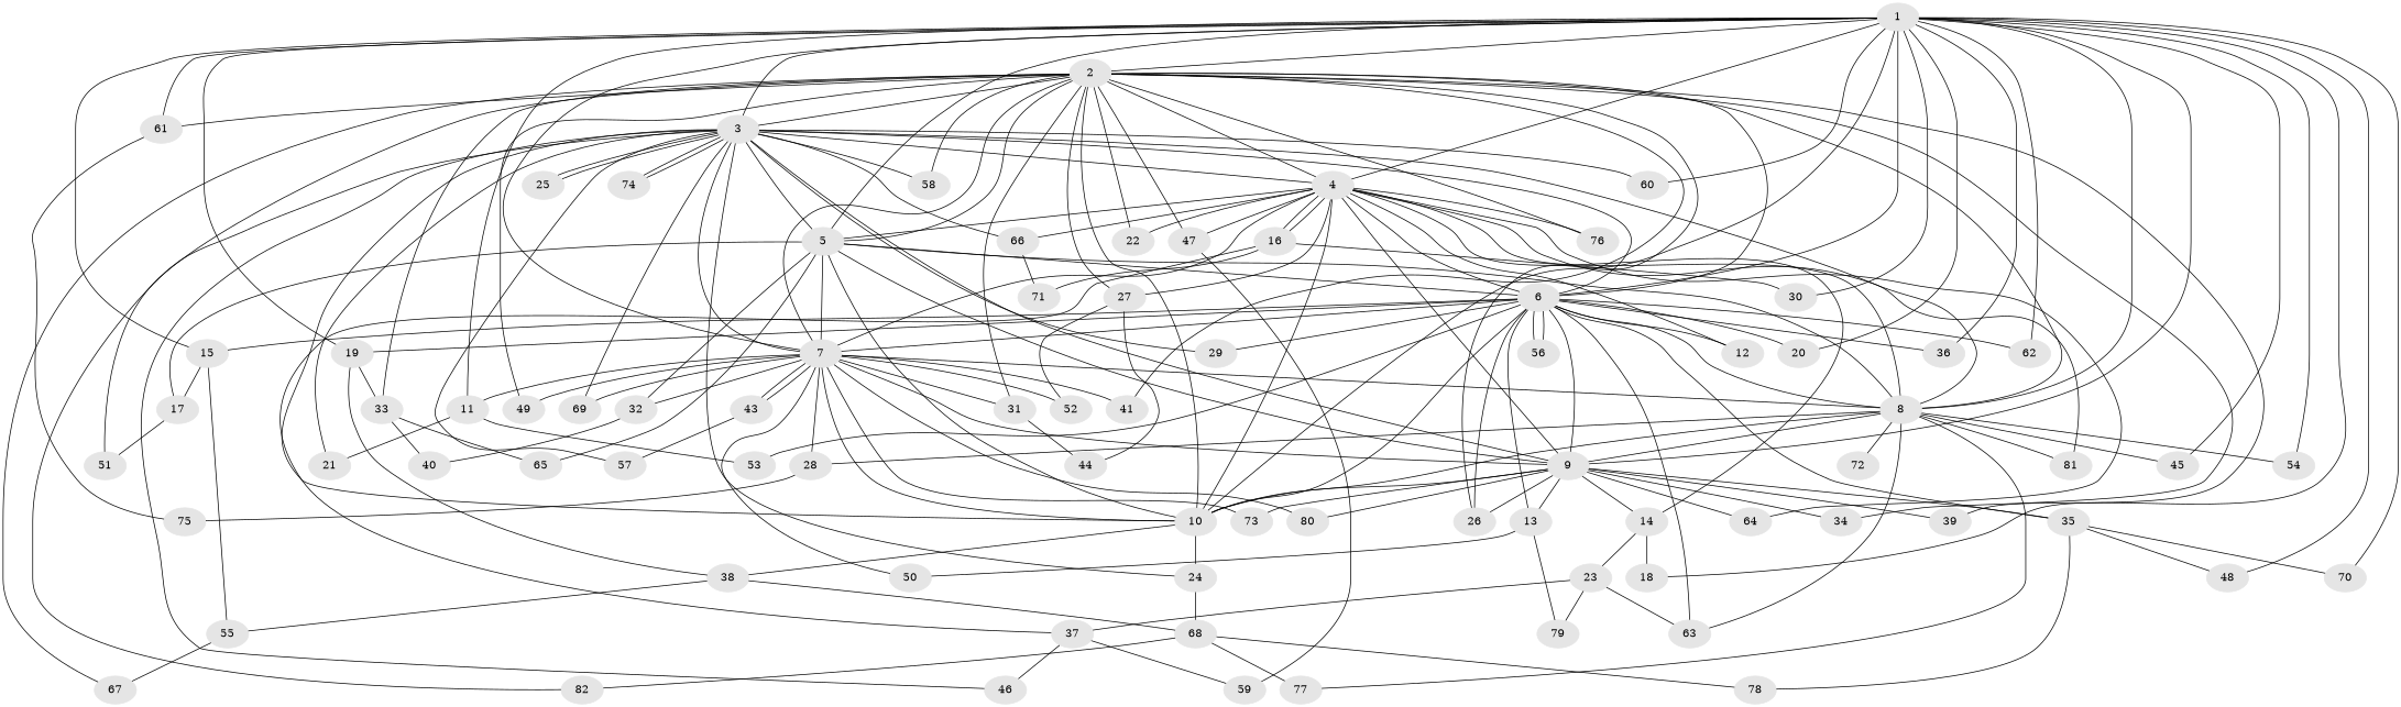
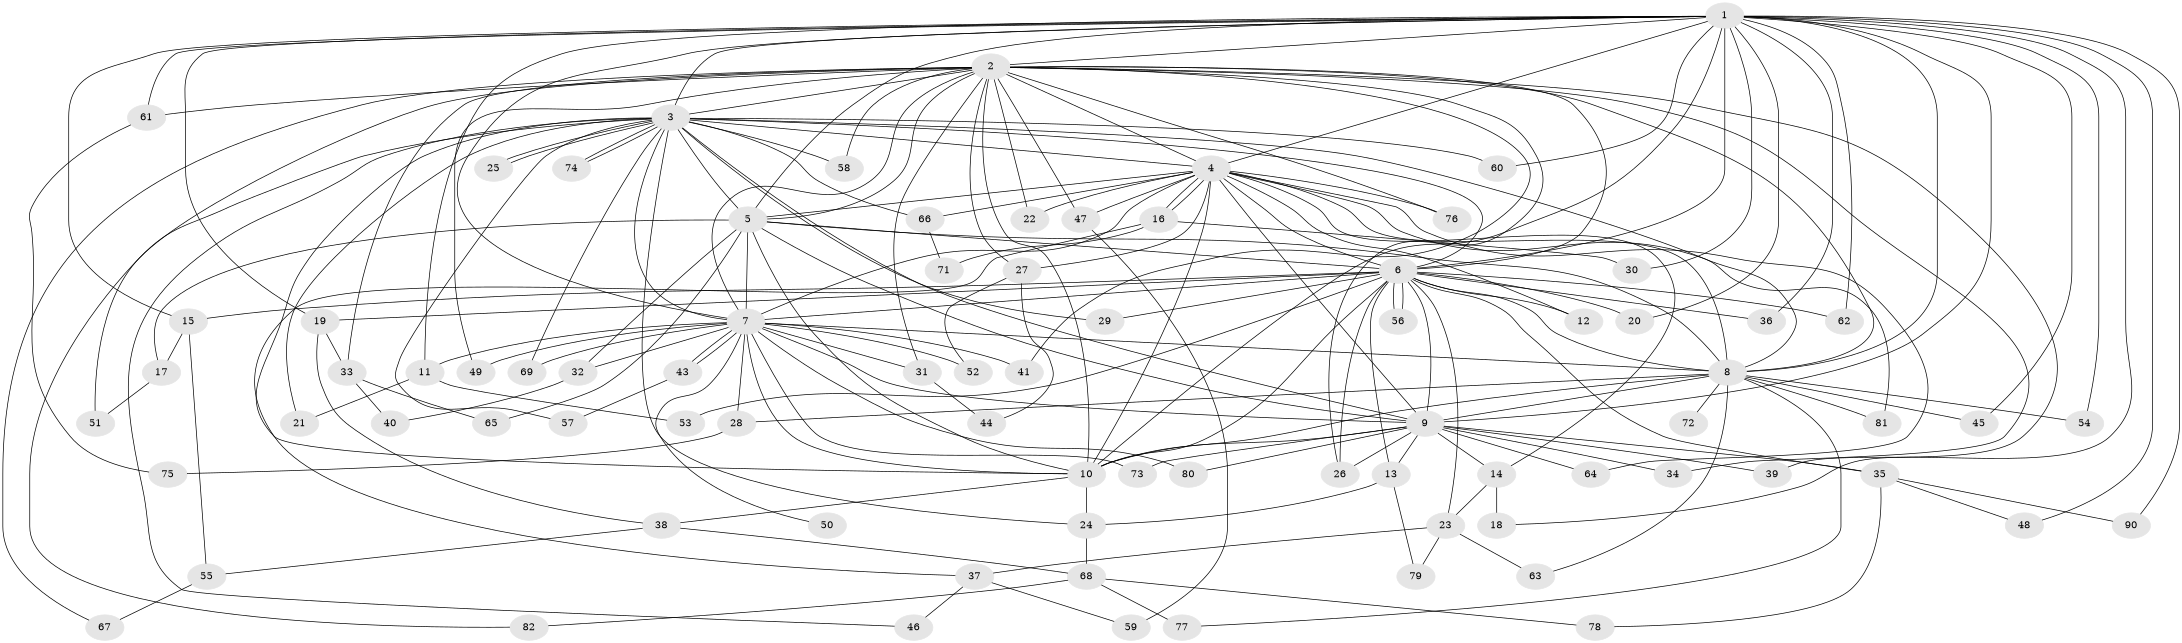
  graph {
    node [color=gray90 style=filled]
    1
    2
    3
    4
    5
    6
    7
    8
    9
    10
    11
    15
    18
    19
    20
    30
    36
    45
    48
    54
    60
    61
    62
-   70
+   70 [label=90]
    22
    27
    31
    33
    34
    39
    41
    47
    49
    51
    58
    67
    76
    26
    21
    24
    25
    29
    46
    57
    66
    69
    74
    82
    12
    14
    16
    64
    81
    17
    32
    65
    13
    23
    35
    53
    56
    28
    43
    50
    52
    73
    80
    72
    63
    77
    38
    55
    75
    44
    40
    59
    68
    71
    37
    79
    78
    1 -- 2
    1 -- 3
    1 -- 4
    1 -- 5
    1 -- 6
    1 -- 7
    1 -- 8
    1 -- 9
    1 -- 10
    1 -- 11
    1 -- 15
    1 -- 18
    1 -- 19
    1 -- 20
    1 -- 30
    1 -- 36
    1 -- 45
    1 -- 48
    1 -- 54
    1 -- 60
    1 -- 61
    1 -- 62
    1 -- 70
    2 -- 3
    2 -- 4
    2 -- 5
    2 -- 6
    2 -- 7
    2 -- 8
    2 -- 10
    2 -- 61
    2 -- 22
    2 -- 27
    2 -- 31
    2 -- 33
    2 -- 34
    2 -- 39
    2 -- 41
    2 -- 47
    2 -- 49
    2 -- 51
    2 -- 58
    2 -- 67
    2 -- 76
    2 -- 26
    3 -- 4
    3 -- 5
    3 -- 6
    3 -- 7
    3 -- 8
    3 -- 9
    3 -- 10
    3 -- 60
    3 -- 58
    3 -- 21
    3 -- 24
    3 -- 25
    3 -- 25
    3 -- 29
    3 -- 46
    3 -- 57
    3 -- 66
    3 -- 69
    3 -- 74
    3 -- 74
    3 -- 82
    4 -- 5
    4 -- 6
    4 -- 7
    4 -- 8
    4 -- 9
    4 -- 10
    4 -- 22
    4 -- 27
    4 -- 47
    4 -- 76
    4 -- 66
    4 -- 12
    4 -- 14
    4 -- 16
    4 -- 16
    4 -- 64
    4 -- 81
    5 -- 6
    5 -- 7
    5 -- 8
    5 -- 9
    5 -- 10
    5 -- 17
    5 -- 32
    5 -- 65
    6 -- 7
    6 -- 8
    6 -- 9
    6 -- 10
    6 -- 15
    6 -- 19
    6 -- 20
    6 -- 36
    6 -- 62
    6 -- 26
    6 -- 29
    6 -- 12
    6 -- 13
-   6 -- 63
+   6 -- 23
    6 -- 35
    6 -- 53
    6 -- 56
    6 -- 56
    7 -- 8
    7 -- 9
    7 -- 10
    7 -- 11
    7 -- 31
    7 -- 41
    7 -- 49
    7 -- 69
    7 -- 32
    7 -- 28
    7 -- 43
    7 -- 43
    7 -- 50
    7 -- 52
    7 -- 73
    7 -- 80
    8 -- 9
    8 -- 10
    8 -- 45
    8 -- 54
    8 -- 81
    8 -- 28
    8 -- 72
    8 -- 63
    8 -- 77
    9 -- 10
    9 -- 34
    9 -- 39
    9 -- 26
    9 -- 14
    9 -- 64
    9 -- 13
    9 -- 35
    9 -- 73
    9 -- 80
    10 -- 24
    10 -- 38
    11 -- 21
    11 -- 53
    15 -- 17
    15 -- 55
    19 -- 33
    19 -- 38
    61 -- 75
    27 -- 52
    27 -- 44
    31 -- 44
    33 -- 65
    33 -- 40
    47 -- 59
    24 -- 68
    66 -- 71
    14 -- 18
    14 -- 23
    16 -- 30
    16 -- 71
    16 -- 37
    17 -- 51
    32 -- 40
-   13 -- 50
+   13 -- 24
    13 -- 79
    23 -- 63
    23 -- 37
    23 -- 79
    35 -- 48
    35 -- 70
    35 -- 78
    28 -- 75
    43 -- 57
    38 -- 55
    38 -- 68
    55 -- 67
    68 -- 82
    68 -- 77
    68 -- 78
    37 -- 46
    37 -- 59
  }
